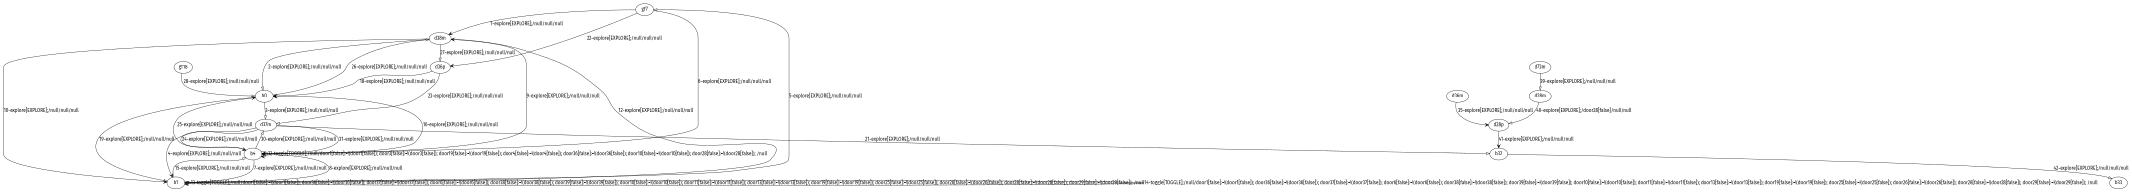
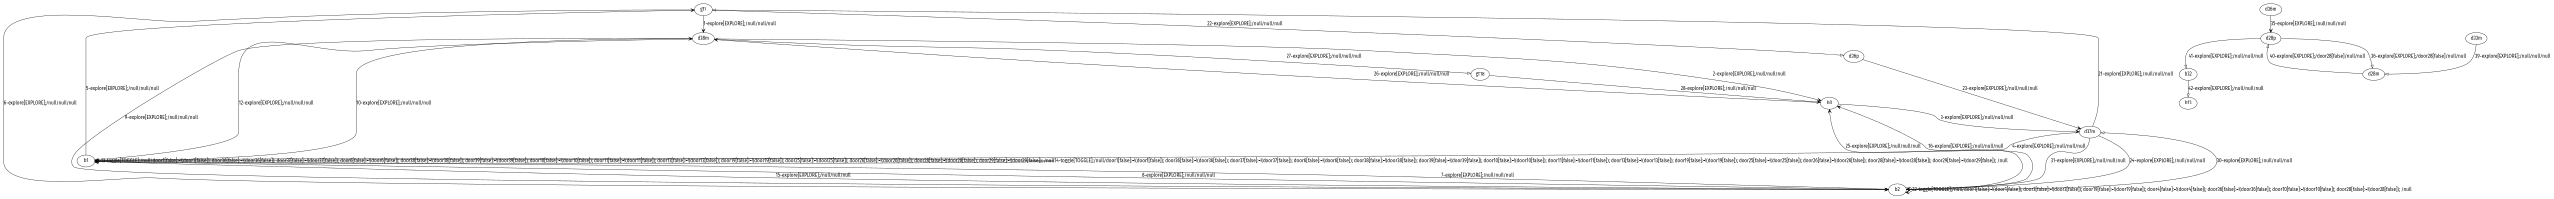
  digraph {
    fontname="Fira Sans"
    node [fontname="Fira Sans"]
    edge [arrowhead=vee fontname="Fira Sans"]
    gf7
    d38m
-   b2 [label=b4]
+   b2
    d36p
    b0
    b1
    gf18
    d37m
    d36m
    d28p
    d28m
    b32
-   b33
-   d33m [label=d73m]
+   b33 [label=b13]
+   d33m
    gf7 -> d38m [label="1-explore[EXPLORE];/null/null/null"]
    gf7 -> b2 [label="6-explore[EXPLORE];/null/null/null"]
-   gf7 -> d36p [label="22-explore[EXPLORE];/null/null/null"]
-   d38m -> b0 [arrowhead=onormal label="2-explore[EXPLORE];/null/null/null"]
+   gf7 -> d36p [arrowhead=onormal label="22-explore[EXPLORE];/null/null/null"]
+   d38m -> b0 [label="2-explore[EXPLORE];/null/null/null"]
    d38m -> b1 [label="10-explore[EXPLORE];/null/null/null"]
    d38m -> b1 [arrowhead=onormal label="12-explore[EXPLORE];/null/null/null"]
-   d38m -> d36p [arrowhead=onormal label="27-explore[EXPLORE];/null/null/null"]
+   d38m -> gf18 [arrowhead=onormal label="27-explore[EXPLORE];/null/null/null"]
    b2 -> d38m [label="9-explore[EXPLORE];/null/null/null"]
    b2 -> b2 [label="32-toggle[TOGGLE];/null/door1[false]:=!(door1[false]); door3[false]:=!(door3[false]); door19[false]:=!(door19[false]); door4[false]:=!(door4[false]); door36[false]:=!(door36[false]); door10[false]:=!(door10[false]); door28[false]:=!(door28[false]); /null"]
    b2 -> b0 [label="16-explore[EXPLORE];/null/null/null"]
    b2 -> b0 [label="25-explore[EXPLORE];/null/null/null"]
    b2 -> b1 [arrowhead=onormal label="7-explore[EXPLORE];/null/null/null"]
    b2 -> d37m [arrowhead=onormal label="30-explore[EXPLORE];/null/null/null"]
-   d36p -> b0 [label="18-explore[EXPLORE];/null/null/null"]
-   d36p -> d37m [arrowhead=onormal label="23-explore[EXPLORE];/null/null/null"]
-   b0 -> d38m [arrowhead=onormal label="26-explore[EXPLORE];/null/null/null"]
-   b0 -> b1 [arrowhead=onormal label="19-explore[EXPLORE];/null/null/null"]
-   b0 -> d37m [arrowhead=onormal label="3-explore[EXPLORE];/null/null/null"]
-   b1 -> gf7 [arrowhead=onormal label="5-explore[EXPLORE];/null/null/null"]
+   d36p -> d37m [label="23-explore[EXPLORE];/null/null/null"]
+   b0 -> d38m [label="26-explore[EXPLORE];/null/null/null"]
+   b0 -> d37m [label="3-explore[EXPLORE];/null/null/null"]
+   b1 -> gf7 [label="5-explore[EXPLORE];/null/null/null"]
    b1 -> b2 [arrowhead=onormal label="8-explore[EXPLORE];/null/null/null"]
    b1 -> b2 [arrowhead=onormal label="15-explore[EXPLORE];/null/null/null"]
    b1 -> b1 [label="13-toggle[TOGGLE];/null/door1[false]:=!(door1[false]); door36[false]:=!(door36[false]); door37[false]:=!(door37[false]); door6[false]:=!(door6[false]); door38[false]:=!(door38[false]); door39[false]:=!(door39[false]); door10[false]:=!(door10[false]); door11[false]:=!(door11[false]); door13[false]:=!(door13[false]); door19[false]:=!(door19[false]); door25[false]:=!(door25[false]); door26[false]:=!(door26[false]); door28[false]:=!(door28[false]); door29[false]:=!(door29[false]); /null"]
    b1 -> b1 [arrowhead=onormal label="14-toggle[TOGGLE];/null/door1[false]:=!(door1[false]); door36[false]:=!(door36[false]); door37[false]:=!(door37[false]); door6[false]:=!(door6[false]); door38[false]:=!(door38[false]); door39[false]:=!(door39[false]); door10[false]:=!(door10[false]); door11[false]:=!(door11[false]); door13[false]:=!(door13[false]); door19[false]:=!(door19[false]); door25[false]:=!(door25[false]); door26[false]:=!(door26[false]); door28[false]:=!(door28[false]); door29[false]:=!(door29[false]); /null"]
-   gf18 -> b0 [arrowhead=onormal label="28-explore[EXPLORE];/null/null/null"]
-   d37m -> b32 [arrowhead=onormal label="21-explore[EXPLORE];/null/null/null"]
+   gf18 -> b0 [label="28-explore[EXPLORE];/null/null/null"]
+   d37m -> gf7 [arrowhead=onormal label="21-explore[EXPLORE];/null/null/null"]
    d37m -> b2 [label="24-explore[EXPLORE];/null/null/null"]
    d37m -> b2 [label="31-explore[EXPLORE];/null/null/null"]
    d37m -> b1 [label="4-explore[EXPLORE];/null/null/null"]
    d36m -> d28p [label="35-explore[EXPLORE];/null/null/null"]
-   d28p -> b32 [label="41-explore[EXPLORE];/null/null/null"]
+   d28p -> d28m [arrowhead=onormal label="36-explore[EXPLORE];/door28[false]/null/null"]
+   d28p -> b32 [arrowhead=onormal label="41-explore[EXPLORE];/null/null/null"]
    d28m -> d28p [arrowhead=onormal label="40-explore[EXPLORE];/door28[false]/null/null"]
    b32 -> b33 [arrowhead=onormal label="42-explore[EXPLORE];/null/null/null"]
    d33m -> d28m [arrowhead=onormal label="39-explore[EXPLORE];/null/null/null"]
  }
